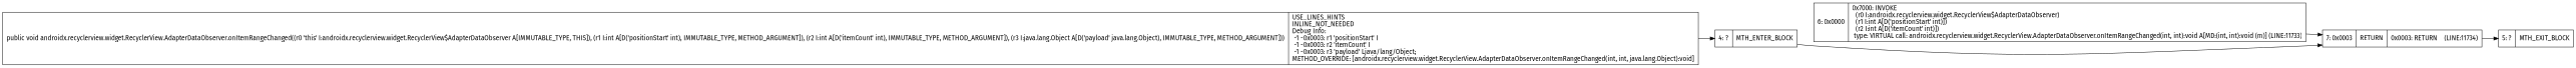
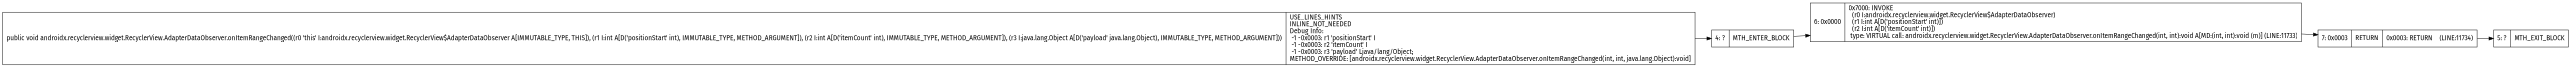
  digraph {
    fontname="Fira Sans"
    rankdir=LR
    node [fontname="Fira Sans" shape=record]
    edge [fontname="Fira Sans"]
    n1 [label="{4\:\ ?|MTH_ENTER_BLOCK\l}"]
    n2 [label="{6\:\ 0x0000|0x7000: INVOKE  \l  (r0 I:androidx.recyclerview.widget.RecyclerView$AdapterDataObserver)\l  (r1 I:int A[D('positionStart' int)])\l  (r2 I:int A[D('itemCount' int)])\l type: VIRTUAL call: androidx.recyclerview.widget.RecyclerView.AdapterDataObserver.onItemRangeChanged(int, int):void A[MD:(int, int):void (m)] (LINE:11733)\l}"]
    n3 [label="{7\:\ 0x0003|RETURN\l|0x0003: RETURN    (LINE:11734)\l}"]
    n4 [label="{5\:\ ?|MTH_EXIT_BLOCK\l}"]
    n5 [label="{public void androidx.recyclerview.widget.RecyclerView.AdapterDataObserver.onItemRangeChanged((r0 'this' I:androidx.recyclerview.widget.RecyclerView$AdapterDataObserver A[IMMUTABLE_TYPE, THIS]), (r1 I:int A[D('positionStart' int), IMMUTABLE_TYPE, METHOD_ARGUMENT]), (r2 I:int A[D('itemCount' int), IMMUTABLE_TYPE, METHOD_ARGUMENT]), (r3 I:java.lang.Object A[D('payload' java.lang.Object), IMMUTABLE_TYPE, METHOD_ARGUMENT]))  | USE_LINES_HINTS\lINLINE_NOT_NEEDED\lDebug Info:\l  \-1 \-0x0003: r1 'positionStart' I\l  \-1 \-0x0003: r2 'itemCount' I\l  \-1 \-0x0003: r3 'payload' Ljava\/lang\/Object;\lMETHOD_OVERRIDE: [androidx.recyclerview.widget.RecyclerView.AdapterDataObserver.onItemRangeChanged(int, int, java.lang.Object):void]\l}"]
-   n1 -> n3
+   n1 -> n2
    n2 -> n3
    n3 -> n4
    n5 -> n1
  }
